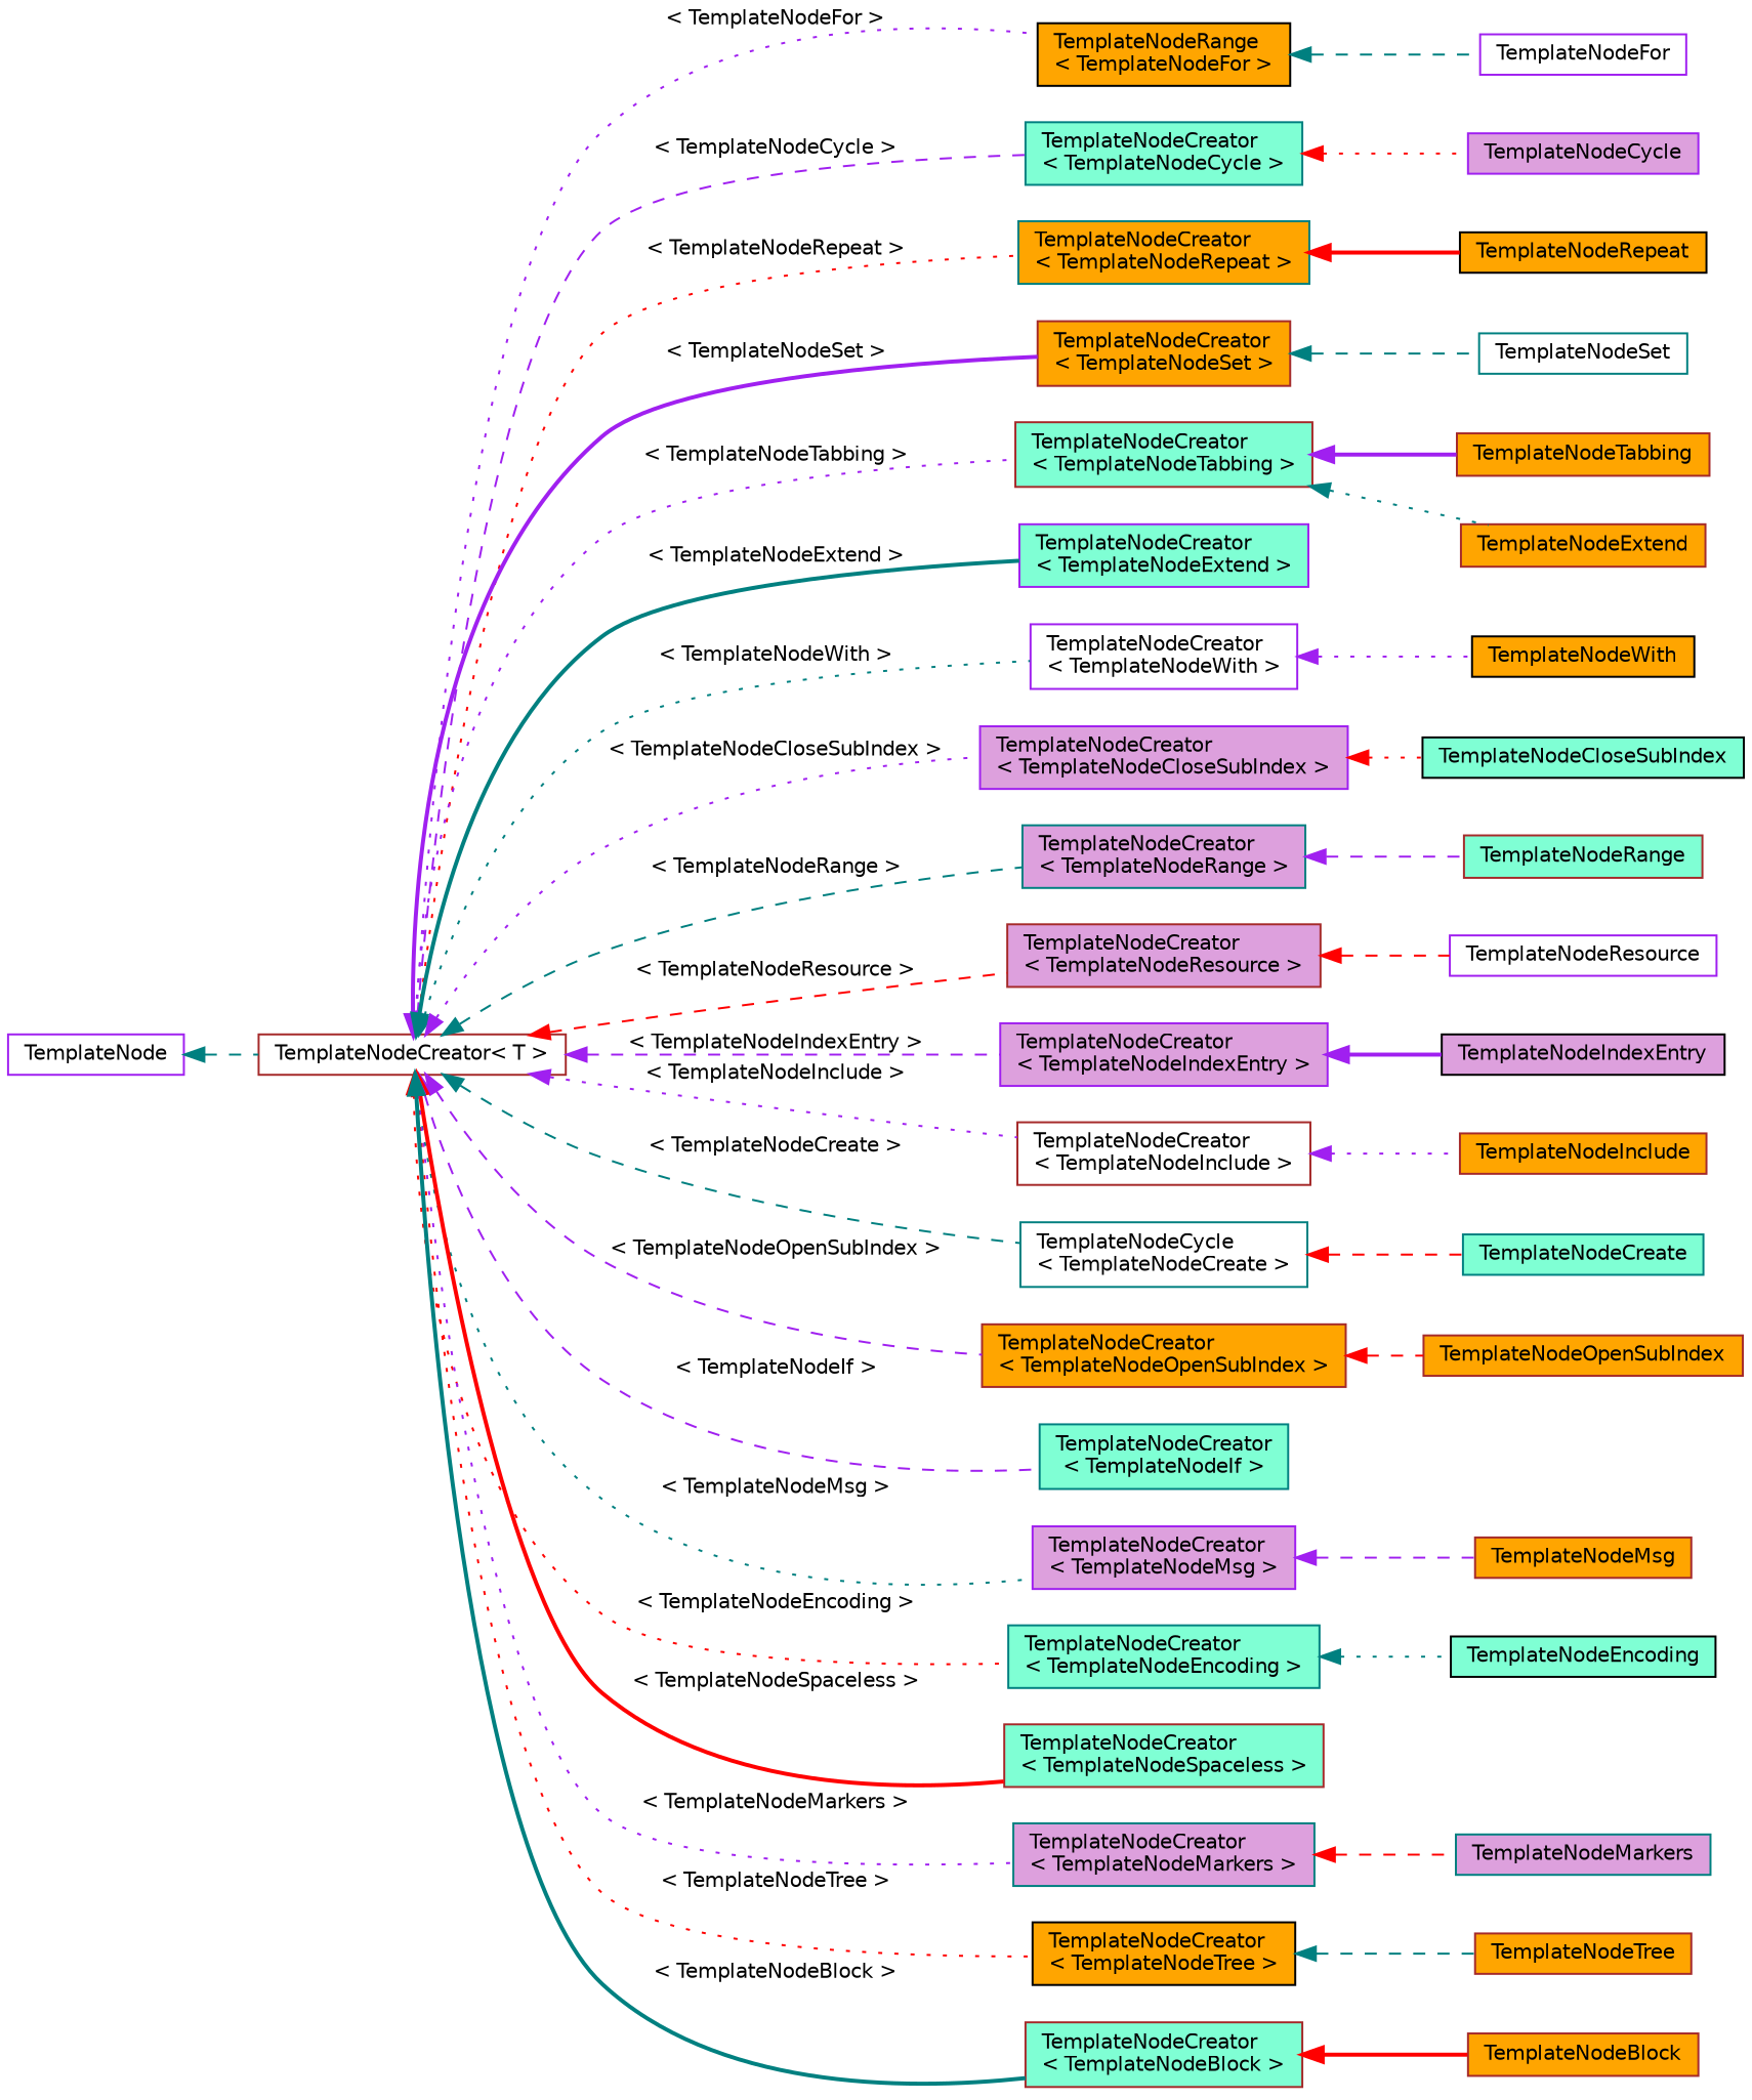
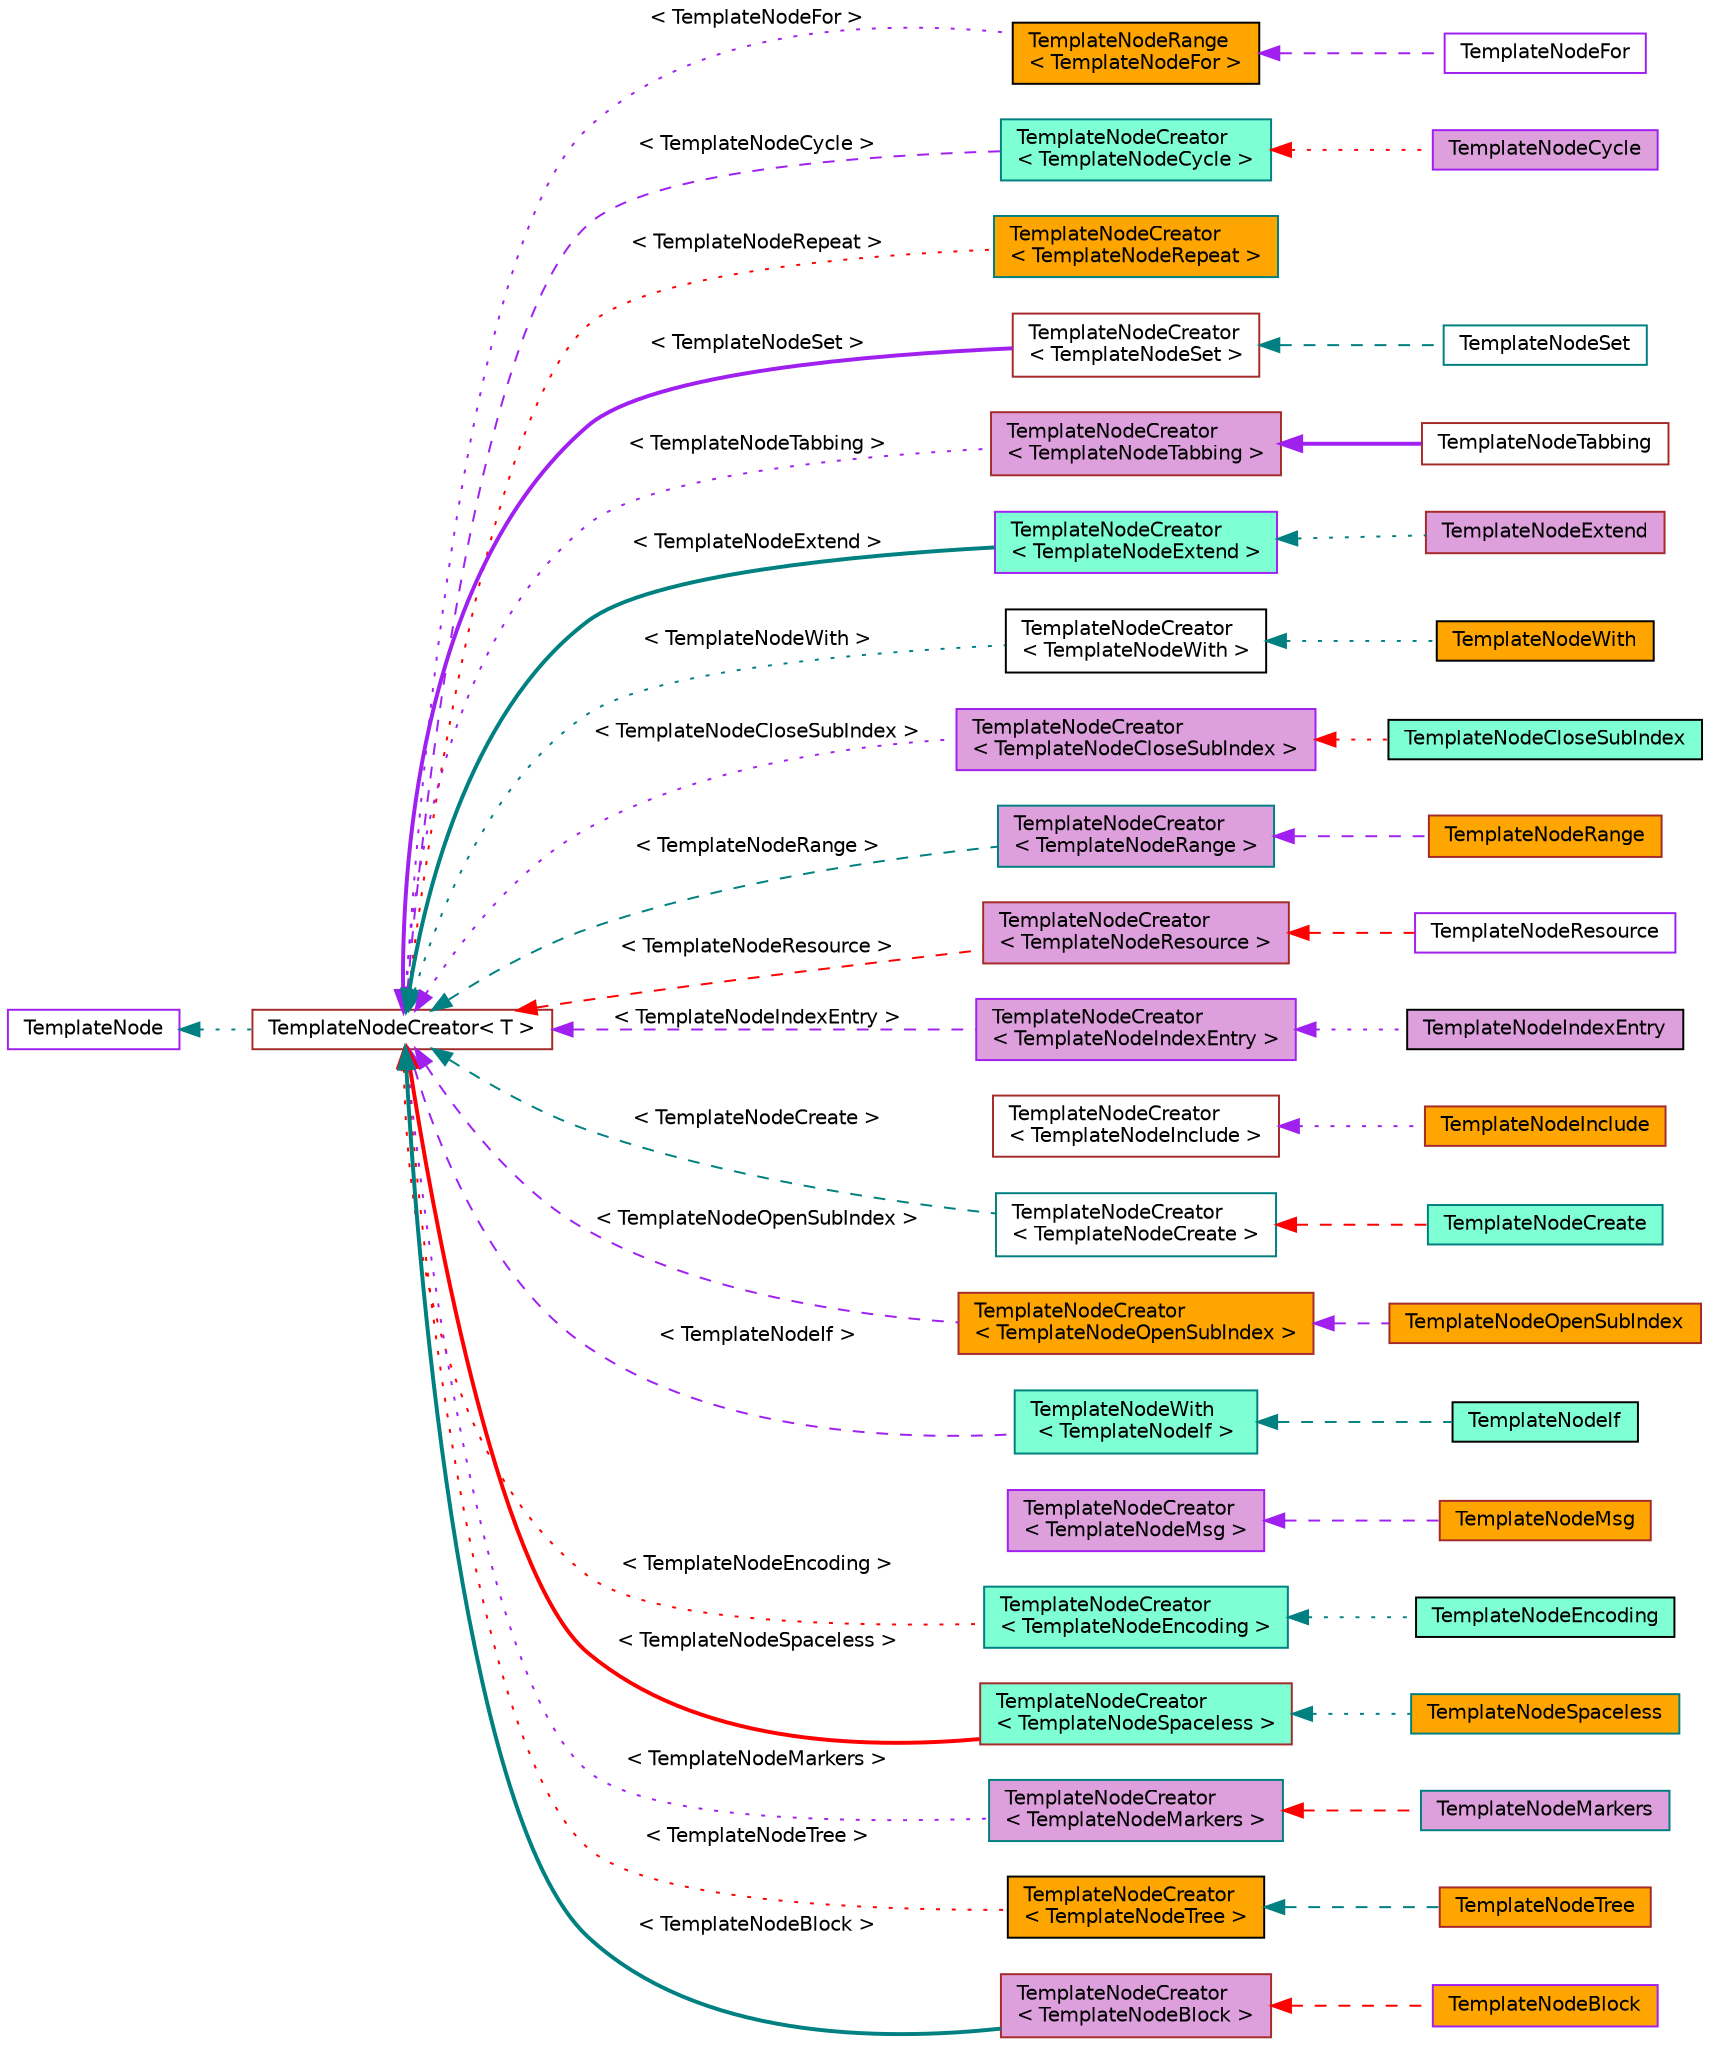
  digraph {
    rankdir=LR
    node [color=brown fillcolor=orange fontname=Helvetica fontsize=10 shape=record style=filled]
    edge [color=purple dir=back fontname=Helvetica fontsize=10 labelfontname=Helvetica labelfontsize=10 style=dotted]
    n1 [fillcolor=white fontcolor=black height=0.2 label="TemplateNodeCreator\< T \>" width=0.4]
    n2 [color=black height=0.2 label="TemplateNodeRange\l\< TemplateNodeFor \>" width=0.4]
    n3 [color=teal fillcolor=aquamarine height=0.2 label="TemplateNodeCreator\l\< TemplateNodeCycle \>" width=0.4]
    n4 [color=teal height=0.2 label="TemplateNodeCreator\l\< TemplateNodeRepeat \>" width=0.4]
-   n5 [height=0.2 label="TemplateNodeCreator\l\< TemplateNodeSet \>" width=0.4]
-   n6 [fillcolor=aquamarine height=0.2 label="TemplateNodeCreator\l\< TemplateNodeTabbing \>" width=0.4]
+   n5 [fillcolor=white height=0.2 label="TemplateNodeCreator\l\< TemplateNodeSet \>" width=0.4]
+   n6 [fillcolor=plum height=0.2 label="TemplateNodeCreator\l\< TemplateNodeTabbing \>" width=0.4]
    n7 [color=purple fillcolor=aquamarine height=0.2 label="TemplateNodeCreator\l\< TemplateNodeExtend \>" width=0.4]
-   n8 [color=purple fillcolor=white height=0.2 label="TemplateNodeCreator\l\< TemplateNodeWith \>" width=0.4]
+   n8 [color=black fillcolor=white height=0.2 label="TemplateNodeCreator\l\< TemplateNodeWith \>" width=0.4]
    n9 [color=purple fillcolor=plum height=0.2 label="TemplateNodeCreator\l\< TemplateNodeCloseSubIndex \>" width=0.4]
    n10 [color=teal fillcolor=plum height=0.2 label="TemplateNodeCreator\l\< TemplateNodeRange \>" width=0.4]
    n11 [fillcolor=plum height=0.2 label="TemplateNodeCreator\l\< TemplateNodeResource \>" width=0.4]
    n12 [color=purple fillcolor=plum height=0.2 label="TemplateNodeCreator\l\< TemplateNodeIndexEntry \>" width=0.4]
    n13 [fillcolor=white height=0.2 label="TemplateNodeCreator\l\< TemplateNodeInclude \>" width=0.4]
-   n14 [color=teal fillcolor=white height=0.2 label="TemplateNodeCycle\l\< TemplateNodeCreate \>" width=0.4]
+   n14 [color=teal fillcolor=white height=0.2 label="TemplateNodeCreator\l\< TemplateNodeCreate \>" width=0.4]
    n15 [height=0.2 label="TemplateNodeCreator\l\< TemplateNodeOpenSubIndex \>" width=0.4]
-   n16 [color=teal fillcolor=aquamarine height=0.2 label="TemplateNodeCreator\l\< TemplateNodeIf \>" width=0.4]
+   n16 [color=teal fillcolor=aquamarine height=0.2 label="TemplateNodeWith\l\< TemplateNodeIf \>" width=0.4]
    n17 [color=purple fillcolor=plum height=0.2 label="TemplateNodeCreator\l\< TemplateNodeMsg \>" width=0.4]
    n18 [color=teal fillcolor=aquamarine height=0.2 label="TemplateNodeCreator\l\< TemplateNodeEncoding \>" width=0.4]
    n19 [fillcolor=aquamarine height=0.2 label="TemplateNodeCreator\l\< TemplateNodeSpaceless \>" width=0.4]
    n20 [color=teal fillcolor=plum height=0.2 label="TemplateNodeCreator\l\< TemplateNodeMarkers \>" width=0.4]
    n21 [color=black height=0.2 label="TemplateNodeCreator\l\< TemplateNodeTree \>" width=0.4]
-   n22 [fillcolor=aquamarine height=0.2 label="TemplateNodeCreator\l\< TemplateNodeBlock \>" width=0.4]
+   n22 [fillcolor=plum height=0.2 label="TemplateNodeCreator\l\< TemplateNodeBlock \>" width=0.4]
    n23 [color=purple fillcolor=white height=0.2 label=TemplateNodeFor width=0.4]
    n24 [color=purple fillcolor=plum height=0.2 label=TemplateNodeCycle width=0.4]
-   n25 [color=black height=0.2 label=TemplateNodeRepeat width=0.4]
    n26 [color=teal fillcolor=white height=0.2 label=TemplateNodeSet width=0.4]
-   n27 [height=0.2 label=TemplateNodeTabbing width=0.4]
-   n28 [height=0.2 label=TemplateNodeExtend width=0.4]
+   n27 [fillcolor=white height=0.2 label=TemplateNodeTabbing width=0.4]
+   n28 [fillcolor=plum height=0.2 label=TemplateNodeExtend width=0.4]
    n29 [color=black height=0.2 label=TemplateNodeWith width=0.4]
    n30 [color=black fillcolor=aquamarine height=0.2 label=TemplateNodeCloseSubIndex width=0.4]
-   n31 [fillcolor=aquamarine height=0.2 label=TemplateNodeRange width=0.4]
+   n31 [height=0.2 label=TemplateNodeRange width=0.4]
    n32 [color=purple fillcolor=white height=0.2 label=TemplateNodeResource width=0.4]
    n33 [color=black fillcolor=plum height=0.2 label=TemplateNodeIndexEntry width=0.4]
    n34 [height=0.2 label=TemplateNodeInclude width=0.4]
    n35 [color=teal fillcolor=aquamarine height=0.2 label=TemplateNodeCreate width=0.4]
    n36 [height=0.2 label=TemplateNodeOpenSubIndex width=0.4]
+   n37 [color=black fillcolor=aquamarine height=0.2 label=TemplateNodeIf width=0.4]
    n38 [height=0.2 label=TemplateNodeMsg width=0.4]
    n39 [color=black fillcolor=aquamarine height=0.2 label=TemplateNodeEncoding width=0.4]
+   n40 [color=teal height=0.2 label=TemplateNodeSpaceless width=0.4]
    n41 [color=teal fillcolor=plum height=0.2 label=TemplateNodeMarkers width=0.4]
    n42 [height=0.2 label=TemplateNodeTree width=0.4]
-   n43 [height=0.2 label=TemplateNodeBlock width=0.4]
+   n43 [color=purple height=0.2 label=TemplateNodeBlock width=0.4]
    n44 [color=purple fillcolor=white height=0.2 label=TemplateNode width=0.4]
    n1 -> n2 [label=" \< TemplateNodeFor \>"]
    n1 -> n3 [label=" \< TemplateNodeCycle \>" style=dashed]
    n1 -> n4 [color=red label=" \< TemplateNodeRepeat \>"]
    n1 -> n5 [label=" \< TemplateNodeSet \>" style=bold]
    n1 -> n6 [label=" \< TemplateNodeTabbing \>"]
    n1 -> n7 [color=teal label=" \< TemplateNodeExtend \>" style=bold]
    n1 -> n8 [color=teal label=" \< TemplateNodeWith \>"]
    n1 -> n9 [label=" \< TemplateNodeCloseSubIndex \>"]
    n1 -> n10 [color=teal label=" \< TemplateNodeRange \>" style=dashed]
    n1 -> n11 [color=red label=" \< TemplateNodeResource \>" style=dashed]
    n1 -> n12 [label=" \< TemplateNodeIndexEntry \>" style=dashed]
-   n1 -> n13 [label=" \< TemplateNodeInclude \>"]
    n1 -> n14 [color=teal label=" \< TemplateNodeCreate \>" style=dashed]
    n1 -> n15 [label=" \< TemplateNodeOpenSubIndex \>" style=dashed]
    n1 -> n16 [label=" \< TemplateNodeIf \>" style=dashed]
-   n1 -> n17 [color=teal label=" \< TemplateNodeMsg \>"]
    n1 -> n18 [color=red label=" \< TemplateNodeEncoding \>"]
    n1 -> n19 [color=red label=" \< TemplateNodeSpaceless \>" style=bold]
    n1 -> n20 [label=" \< TemplateNodeMarkers \>"]
    n1 -> n21 [color=red label=" \< TemplateNodeTree \>"]
    n1 -> n22 [color=teal label=" \< TemplateNodeBlock \>" style=bold]
-   n2 -> n23 [color=teal style=dashed]
+   n2 -> n23 [style=dashed]
    n3 -> n24 [color=red]
-   n4 -> n25 [color=red style=bold]
    n5 -> n26 [color=teal style=dashed]
    n6 -> n27 [style=bold]
-   n6 -> n28 [color=teal]
-   n8 -> n29
+   n7 -> n28 [color=teal]
+   n8 -> n29 [color=teal]
    n9 -> n30 [color=red]
    n10 -> n31 [style=dashed]
    n11 -> n32 [color=red style=dashed]
-   n12 -> n33 [style=bold]
+   n12 -> n33
    n13 -> n34
    n14 -> n35 [color=red style=dashed]
-   n15 -> n36 [color=red style=dashed]
+   n15 -> n36 [style=dashed]
+   n16 -> n37 [color=teal style=dashed]
    n17 -> n38 [style=dashed]
    n18 -> n39 [color=teal]
+   n19 -> n40 [color=teal]
    n20 -> n41 [color=red style=dashed]
    n21 -> n42 [color=teal style=dashed]
-   n22 -> n43 [color=red style=bold]
-   n44 -> n1 [color=teal style=dashed]
+   n22 -> n43 [color=red style=dashed]
+   n44 -> n1 [color=teal]
  }
